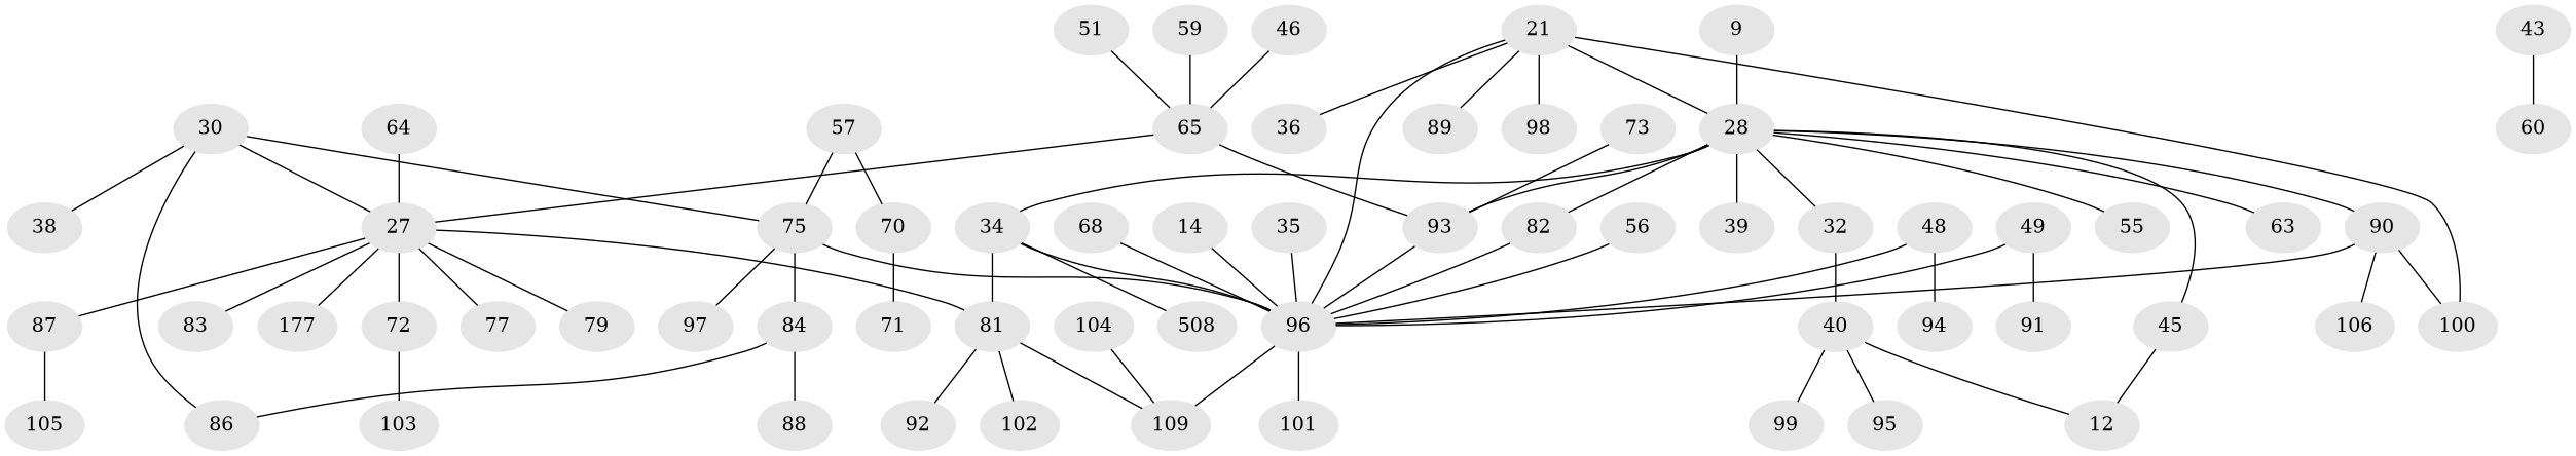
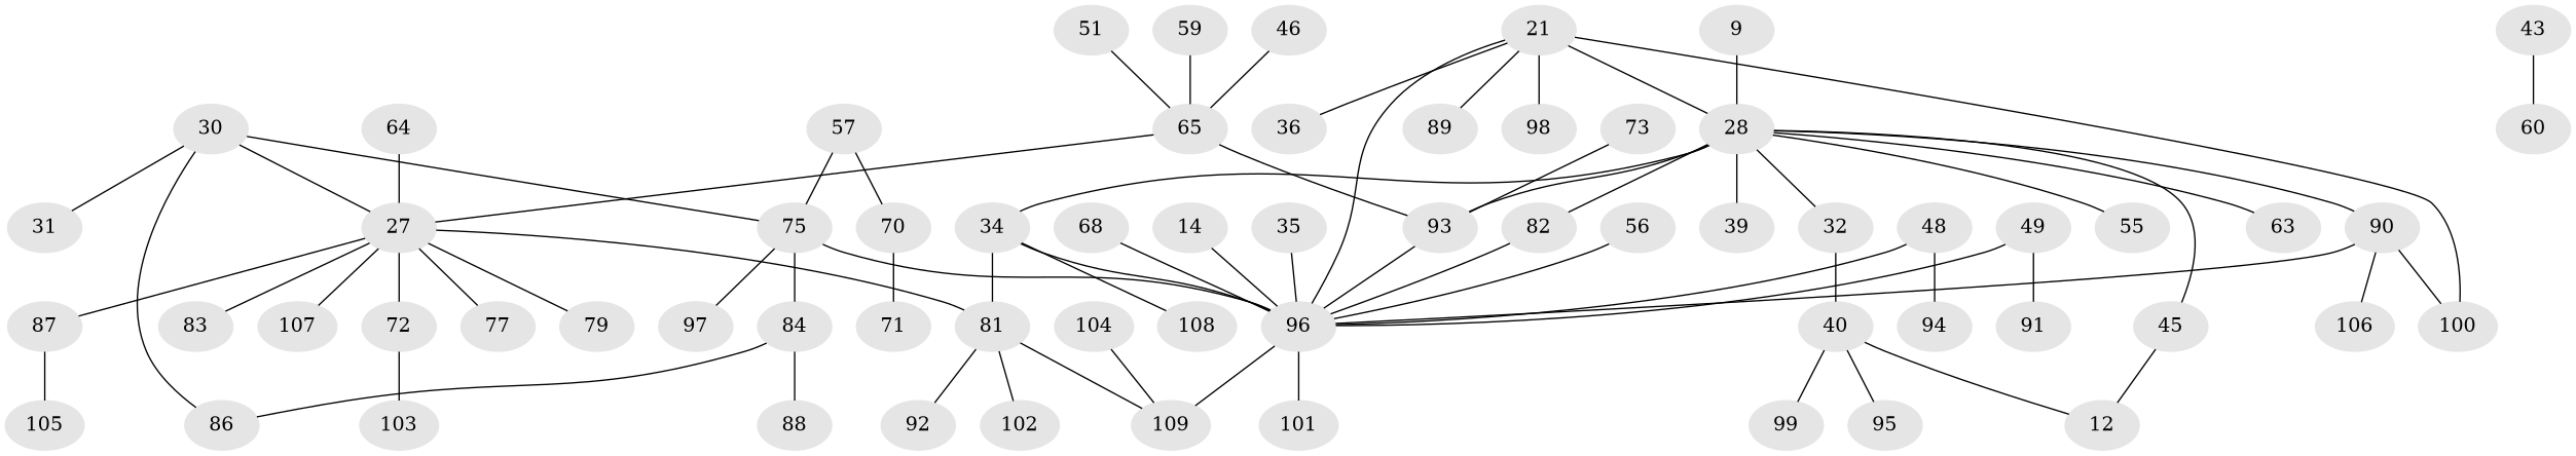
  graph {
    node [color=gray90 style=filled]
    28 [super="+7+8+4"]
    32
    34 [super="+3"]
    39
    45
    55
    63
    82 [super="+37"]
    90 [super="+49+85"]
    93 [super="+66+78+80"]
    9
    96 [super="+29+1"]
    109 [super="+6"]
    101
    14
    21 [super="+18"]
    36
    89 [super="+25"]
    98
    100
    40
    81 [super="+24+33+54"]
-   108 [label=508]
+   108
    n24 [label=12]
    106
    30
-   38
+   38 [label=31]
    n28 [label=27 super="+61+52+53"]
    75 [super="+58+44"]
    86
    43
    60
    72 [super="+50"]
    77
    79
    83
    87
-   107 [label=177]
+   107
    84 [super="+76"]
    97
    95
    99
    92
    102
    35
    65 [super="+41+22"]
    46
    48
    94
    51
    56
    57
    70
    71
    59
    64
    103
    105
    68
    n60 [label=49]
    91
    73
    88
    104 [super="+12"]
    28 -- 32
    28 -- 34
    28 -- 39
    28 -- 45
    28 -- 55
    28 -- 63
    28 -- 82
    28 -- 90
    28 -- 93
    32 -- 40
    34 -- 96 [weight=2]
    34 -- 81 [weight=2]
    34 -- 108
    45 -- n24
    82 -- 96
    90 -- 96
    90 -- 100
    90 -- 106
    93 -- 96
    9 -- 28
    96 -- 109 [weight=2]
    96 -- 101
    14 -- 96
    21 -- 28 [weight=2]
    21 -- 96
    21 -- 36
    21 -- 89
    21 -- 98
    21 -- 100
    40 -- n24
    40 -- 95
    40 -- 99
    81 -- 109
    81 -- 92
    81 -- 102
    30 -- 38
    30 -- n28
    30 -- 75
    30 -- 86
    n28 -- 81
    n28 -- 72
    n28 -- 77
    n28 -- 79
    n28 -- 83
    n28 -- 87
    n28 -- 107
    75 -- 96
    75 -- 84
    75 -- 97
    43 -- 60
    72 -- 103
    87 -- 105
    84 -- 86
    84 -- 88
    35 -- 96
    65 -- 93 [weight=2]
    65 -- n28
    46 -- 65
    48 -- 96
    48 -- 94
    51 -- 65
    56 -- 96
    57 -- 75
    57 -- 70
    70 -- 71
    59 -- 65
    64 -- n28
    68 -- 96
    n60 -- 96
    n60 -- 91
    73 -- 93
    104 -- 109
  }
